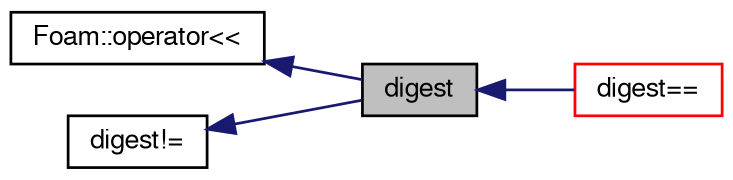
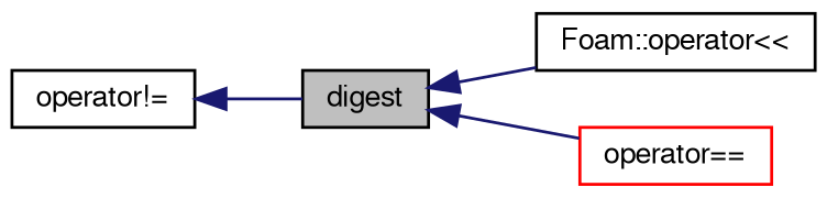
  digraph {
    rankdir=LR
    node [color=black fontname=FreeSans fontsize=10 shape=record]
    edge [color=midnightblue dir=back fontname=FreeSans fontsize=10 labelfontname=FreeSans labelfontsize=10 style=solid]
    n1 [fillcolor=grey75 fontcolor=black height=0.2 label=digest style=filled width=0.4]
    n2 [height=0.2 label="Foam::operator\<\<" width=0.4]
-   n3 [color=red height=0.2 label="digest==" width=0.4]
-   n4 [height=0.2 label="digest!=" width=0.4]
-   n2 -> n1
+   n3 [color=red height=0.2 label="operator==" width=0.4]
+   n4 [height=0.2 label="operator!=" width=0.4]
+   n1 -> n2
    n1 -> n3
    n4 -> n1
  }
